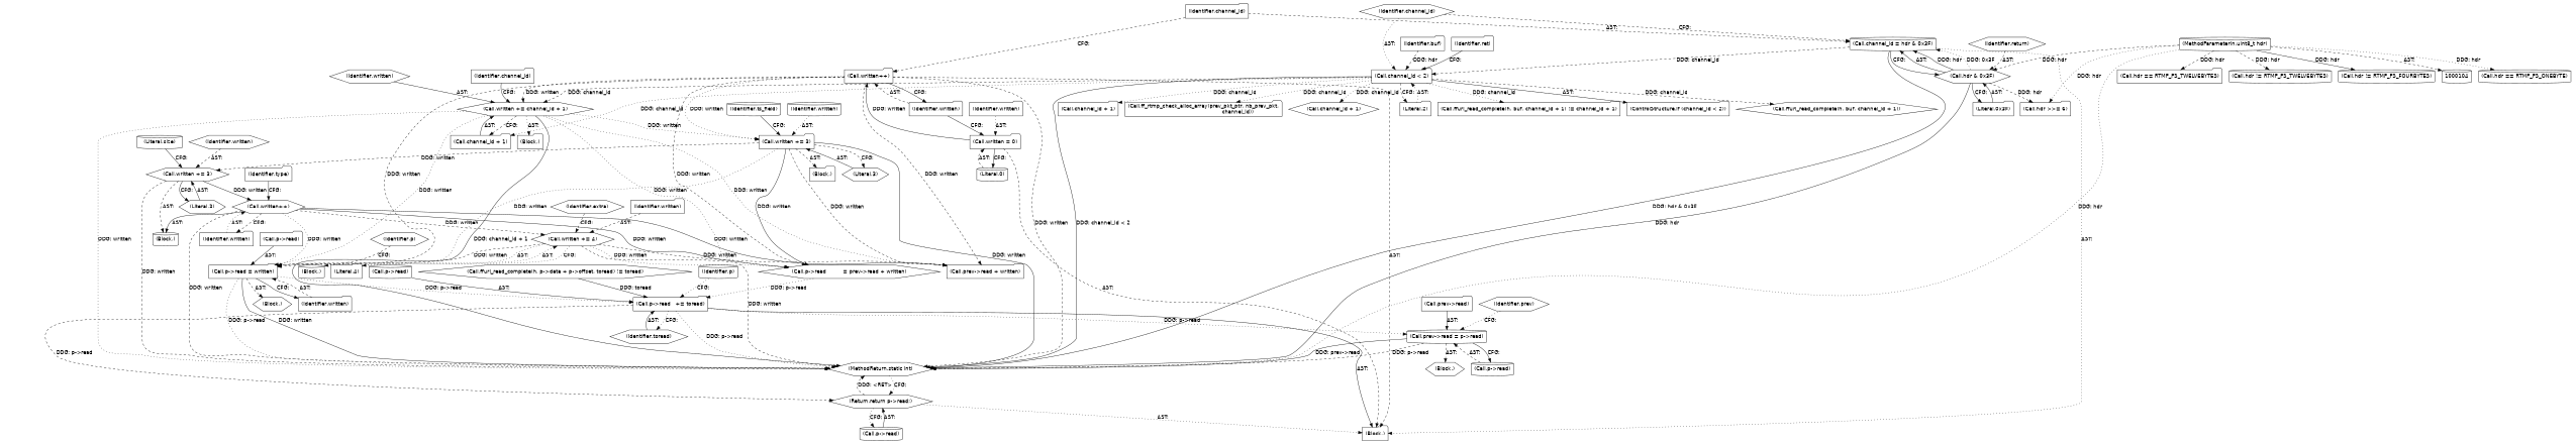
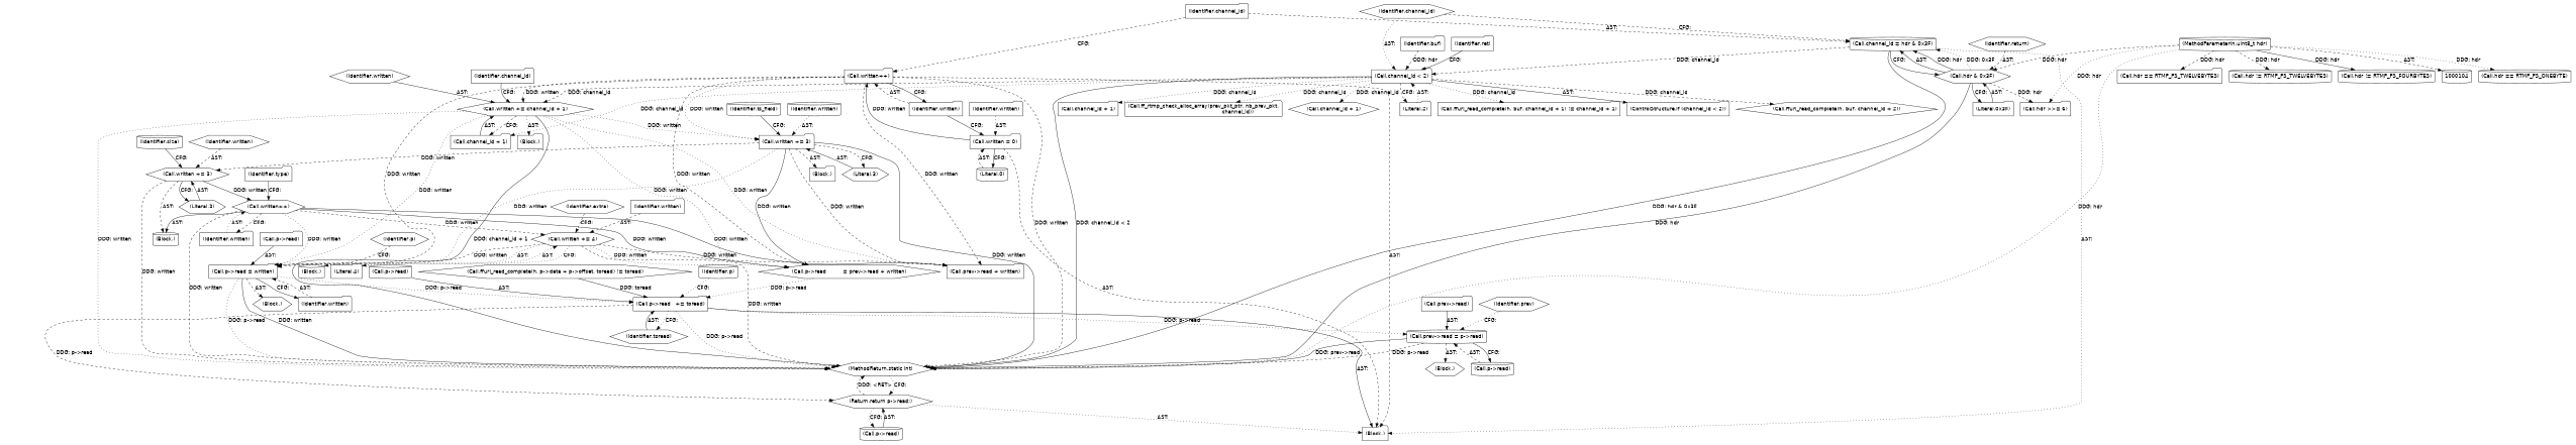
  digraph {
    fontname="DejaVu Sans"
    node [fontname="DejaVu Sans" shape=folder]
    edge [fontname="DejaVu Sans" style=dashed]
    n1 [label="(Call,p->read = written)"]
    n2 [label="(Call,p->read   += toread)"]
    n3 [label="(Identifier,written)"]
    n4 [label="(Block,)" shape=hexagon]
    n5 [label="(MethodReturn,static int)" shape=hexagon]
    n6 [label="(Block,)"]
    n7 [label="(Call,prev->read = p->read)" shape=cylinder]
    n8 [label="(Return,return p->read;)" shape=hexagon]
    n9 [label="(Identifier,toread)" shape=hexagon]
    n10 [label="(Call,written++)"]
    n11 [label="(Call,written += 3)"]
    n12 [label="(Call,written += channel_id + 1)" shape=hexagon]
    n13 [label="(Call,prev->read + written)"]
    n14 [label="(Call,p->read          = prev->read + written)" shape=hexagon]
    n15 [label="(Identifier,written)"]
    n16 [label="(Call,written += 3)" shape=hexagon]
    n17 [label="(Block,)"]
    n18 [label="(Literal,3)" shape=hexagon]
    n19 [label="(Call,channel_id + 1)"]
    n20 [label="(Block,)"]
    n21 [label="(Call,written = 0)"]
    n22 [label="(Literal,0)" shape=cylinder]
    n23 [label="(Call,written++)" shape=hexagon]
    n24 [label="(Block,)" shape=cylinder]
    n25 [label="(Literal,3)" shape=hexagon]
    n26 [label="(Call,channel_id < 2)"]
    n27 [label="(ControlStructure,if (channel_id < 2))"]
-   n28 [label="(Call,ffurl_read_complete(h, buf, channel_id + 1))" shape=hexagon]
+   n28 [label="(Call,ffurl_read_complete(h, buf, channel_id + 2))" shape=hexagon]
    n29 [label="(Call,channel_id + 1)"]
    n30 [label="(Call,ff_rtmp_check_alloc_array(prev_pkt_ptr, nb_prev_pkt,\n                                         channel_id))"]
    n31 [label="(Call,channel_id + 1)" shape=hexagon]
    n32 [label="(Literal,2)"]
    n33 [label="(Call,ffurl_read_complete(h, buf, channel_id + 1) != channel_id + 1)"]
    n34 [label="(Call,channel_id = hdr & 0x3F)" shape=cylinder]
    n35 [label="(Call,hdr & 0x3F)" shape=hexagon]
    n36 [label="(Call,hdr >>= 6)"]
    n37 [label="(Literal,0x3F)"]
    n38 [label="(MethodParameterIn,uint8_t hdr)" shape=cylinder]
    n39 [label="(Call,hdr == RTMP_PS_ONEBYTE)" shape=cylinder]
    n40 [label="(Call,hdr == RTMP_PS_TWELVEBYTES)"]
    n41 [label="(Call,hdr != RTMP_PS_TWELVEBYTES)" shape=cylinder]
    n42 [label="(Call,hdr != RTMP_PS_FOURBYTES)" shape=cylinder]
    1000104 [shape=cylinder]
    n44 [label="(Call,written += 4)" shape=hexagon]
    n45 [label="(Block,)" shape=cylinder]
    n46 [label="(Literal,4)"]
    n47 [label="(Identifier,written)"]
    n48 [label="(Block,)" shape=hexagon]
    n49 [label="(Call,p->read)" shape=cylinder]
    n50 [label="(Call,p->read)" shape=cylinder]
    n51 [label="(Identifier,written)" shape=hexagon]
    n52 [label="(Identifier,ts_field)" shape=cylinder]
    n53 [label="(Identifier,buf)"]
    n54 [label="(Identifier,extra)" shape=hexagon]
    n55 [label="(Call,ffurl_read_complete(h, p->data + p->offset, toread) != toread)" shape=hexagon]
    n56 [label="(Identifier,type)"]
    n57 [label="(Identifier,prev)" shape=hexagon]
    n58 [label="(Identifier,channel_id)"]
    n59 [label="(Identifier,return)" shape=hexagon]
    n60 [label="(Identifier,p)" shape=cylinder]
    n61 [label="(Identifier,ret)"]
-   n62 [label="(Literal,size)" shape=cylinder]
+   n62 [label="(Identifier,size)" shape=cylinder]
    n63 [label="(Identifier,written)"]
    n64 [label="(Call,p->read)" shape=cylinder]
    n65 [label="(Identifier,written)"]
    n66 [label="(Identifier,written)" shape=hexagon]
    n67 [label="(Identifier,channel_id)" shape=hexagon]
    n68 [label="(Identifier,written)" shape=cylinder]
    n69 [label="(Identifier,p)" shape=hexagon]
    n70 [label="(Call,prev->read)"]
    n71 [label="(Call,p->read)"]
    n72 [label="(Identifier,channel_id)"]
    n1 -> n2 [label="DDG: p->read" style=dotted]
    n1 -> n3 [label="CFG: " style=solid]
    n1 -> n4 [label="AST: "]
    n1 -> n5 [label="DDG: p->read" style=dotted]
    n1 -> n5 [label="DDG: written" style=solid]
    n2 -> n5 [label="DDG: p->read" style=dotted]
    n2 -> n6 [label="AST: " style=solid]
    n2 -> n7 [label="DDG: p->read" style=dotted]
    n2 -> n8 [label="DDG: p->read"]
    n2 -> n9 [label="CFG: " style=dotted]
    n3 -> n1 [label="AST: "]
    n5 -> n8 [label="CFG: " style=dotted]
    n7 -> n5 [label="DDG: p->read"]
    n7 -> n5 [label="DDG: prev->read" style=solid]
    n7 -> n48 [label="AST: "]
    n7 -> n49 [label="CFG: " style=solid]
    n8 -> n5 [label="DDG: <RET>"]
    n8 -> n6 [label="AST: " style=dotted]
    n8 -> n50 [label="CFG: " style=dotted]
    n9 -> n2 [label="AST: " style=solid]
    n10 -> n1 [label="DDG: written"]
    n10 -> n5 [label="DDG: written"]
    n10 -> n6 [label="AST: "]
    n10 -> n11 [label="DDG: written" style=dotted]
    n10 -> n12 [label="DDG: written"]
    n10 -> n13 [label="DDG: written"]
    n10 -> n14 [label="DDG: written"]
    n10 -> n15 [label="CFG: " style=solid]
    n11 -> n1 [label="DDG: written" style=dotted]
    n11 -> n5 [label="DDG: written" style=solid]
    n11 -> n13 [label="DDG: written"]
    n11 -> n14 [label="DDG: written" style=solid]
    n11 -> n16 [label="DDG: written"]
    n11 -> n17 [label="AST: "]
    n11 -> n18 [label="CFG: "]
    n12 -> n1 [label="DDG: written" style=dotted]
    n12 -> n5 [label="DDG: channel_id + 1" style=solid]
    n12 -> n5 [label="DDG: written" style=dotted]
    n12 -> n11 [label="DDG: written" style=dotted]
    n12 -> n13 [label="DDG: written" style=dotted]
    n12 -> n14 [label="DDG: written" style=dotted]
    n12 -> n19 [label="CFG: "]
    n12 -> n20 [label="AST: " style=dotted]
    n14 -> n2 [label="DDG: p->read" style=dotted]
    n15 -> n10 [label="AST: "]
    n15 -> n21 [label="CFG: " style=solid]
    n16 -> n5 [label="DDG: written"]
    n16 -> n23 [label="DDG: written" style=solid]
    n16 -> n24 [label="AST: "]
    n16 -> n25 [label="CFG: " style=solid]
    n18 -> n11 [label="AST: " style=solid]
    n19 -> n12 [label="AST: " style=solid]
    n21 -> n6 [label="AST: "]
    n21 -> n10 [label="DDG: written" style=solid]
    n21 -> n22 [label="CFG: " style=solid]
    n22 -> n21 [label="AST: "]
    n23 -> n1 [label="DDG: written" style=dotted]
    n23 -> n5 [label="DDG: written"]
    n23 -> n13 [label="DDG: written" style=solid]
    n23 -> n14 [label="DDG: written" style=solid]
    n23 -> n24 [label="AST: " style=solid]
    n23 -> n44 [label="DDG: written"]
    n23 -> n47 [label="CFG: "]
    n25 -> n16 [label="AST: " style=solid]
    n26 -> n5 [label="DDG: channel_id < 2" style=solid]
    n26 -> n12 [label="DDG: channel_id"]
    n26 -> n19 [label="DDG: channel_id" style=dotted]
    n26 -> n27 [label="AST: " style=solid]
    n26 -> n28 [label="DDG: channel_id"]
    n26 -> n29 [label="DDG: channel_id" style=dotted]
    n26 -> n30 [label="DDG: channel_id" style=dotted]
    n26 -> n31 [label="DDG: channel_id" style=dotted]
    n26 -> n32 [label="CFG: "]
    n26 -> n33 [label="DDG: channel_id" style=dotted]
    n32 -> n26 [label="AST: " style=dotted]
    n34 -> n5 [label="DDG: hdr & 0x3F" style=solid]
    n34 -> n6 [label="AST: " style=dotted]
    n34 -> n26 [label="DDG: channel_id"]
    n34 -> n35 [label="CFG: " style=solid]
    n35 -> n5 [label="DDG: hdr" style=solid]
    n35 -> n34 [label="AST: " style=solid]
    n35 -> n34 [label="DDG: hdr" style=solid]
    n35 -> n34 [label="DDG: 0x3F" style=dotted]
    n35 -> n36 [label="DDG: hdr"]
    n35 -> n37 [label="CFG: " style=solid]
    n37 -> n35 [label="AST: " style=solid]
    n38 -> n5 [label="DDG: hdr" style=dotted]
    n38 -> n35 [label="DDG: hdr"]
    n38 -> n36 [label="DDG: hdr" style=dotted]
    n38 -> n39 [label="DDG: hdr" style=dotted]
    n38 -> n40 [label="DDG: hdr"]
    n38 -> n41 [label="DDG: hdr"]
    n38 -> n42 [label="DDG: hdr" style=solid]
    n38 -> 1000104 [label="AST: "]
    n44 -> n1 [label="DDG: written"]
    n44 -> n5 [label="DDG: written"]
    n44 -> n13 [label="DDG: written"]
    n44 -> n14 [label="DDG: written" style=dotted]
    n44 -> n45 [label="AST: " style=dotted]
    n44 -> n46 [label="CFG: " style=dotted]
    n46 -> n44 [label="AST: " style=dotted]
    n47 -> n23 [label="AST: " style=dotted]
    n49 -> n7 [label="AST: "]
    n50 -> n8 [label="AST: " style=solid]
    n51 -> n12 [label="AST: " style=solid]
    n52 -> n11 [label="CFG: " style=solid]
    n53 -> n26 [label="DDG: hdr"]
    n54 -> n44 [label="CFG: "]
    n55 -> n2 [label="DDG: toread" style=solid]
    n56 -> n23 [label="CFG: " style=solid]
    n57 -> n7 [label="CFG: " style=dotted]
    n58 -> n12 [label="CFG: " style=solid]
    n59 -> n35 [label="AST: "]
    n60 -> n2 [label="CFG: " style=dotted]
    n61 -> n26 [label="CFG: " style=solid]
    n62 -> n16 [label="CFG: " style=solid]
    n63 -> n44 [label="AST: "]
    n64 -> n2 [label="AST: " style=solid]
    n65 -> n21 [label="AST: " style=dotted]
    n66 -> n16 [label="AST: "]
    n67 -> n26 [label="AST: " style=dotted]
    n67 -> n34 [label="CFG: "]
    n68 -> n11 [label="AST: " style=dotted]
    n69 -> n1 [label="CFG: "]
    n70 -> n7 [label="AST: " style=solid]
    n71 -> n1 [label="AST: " style=solid]
    n72 -> n10 [label="CFG: "]
    n72 -> n34 [label="AST: "]
  }
